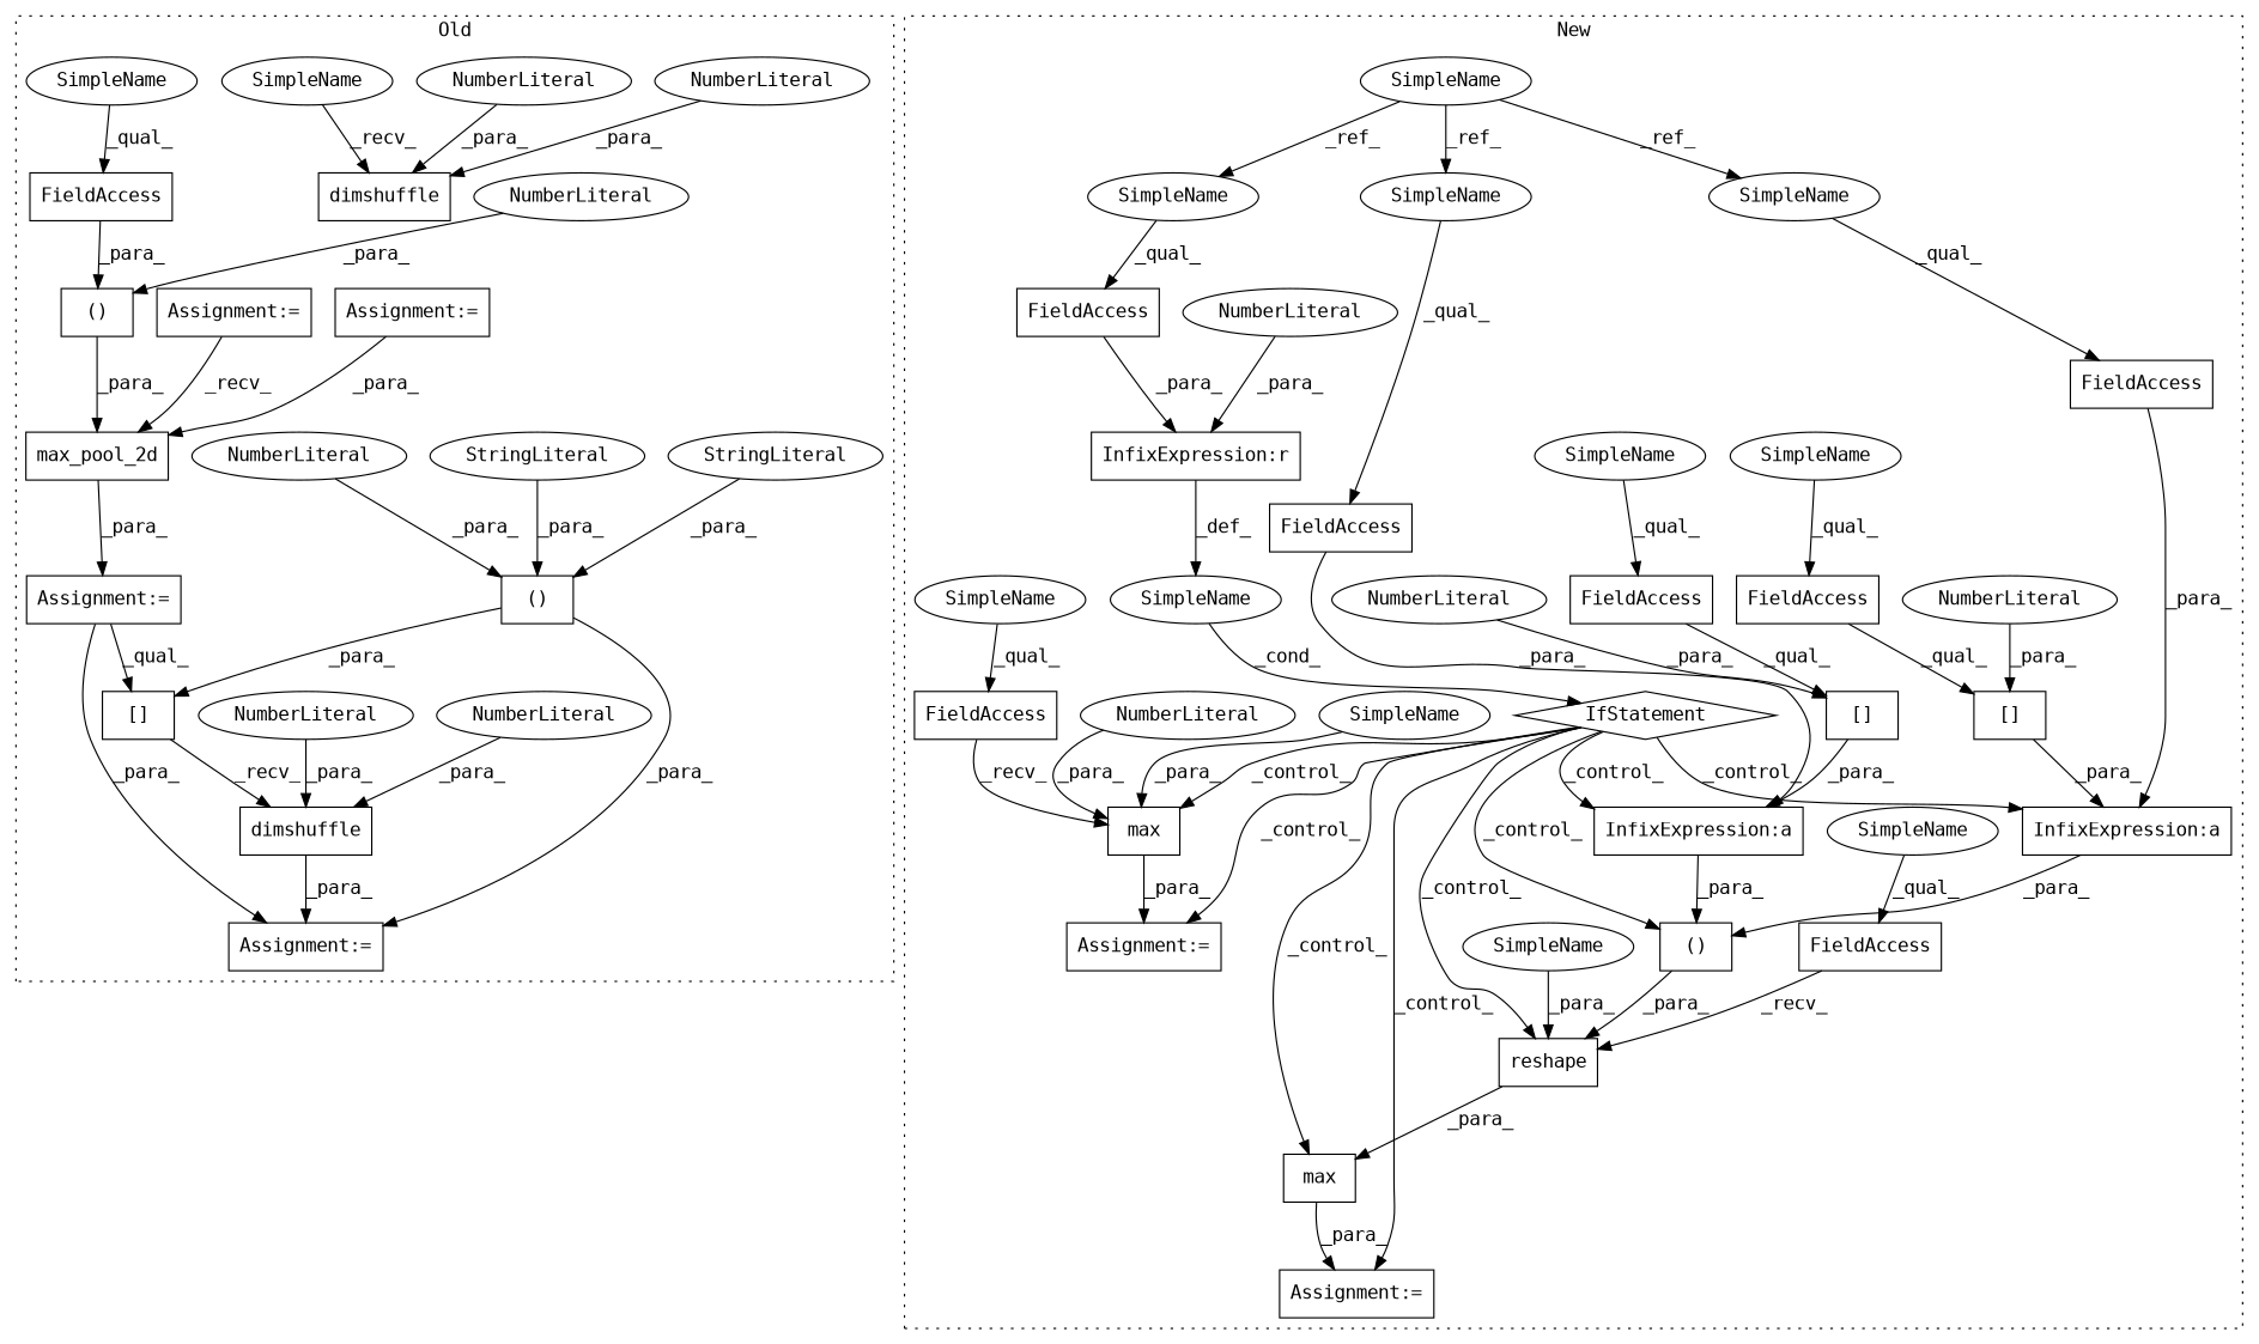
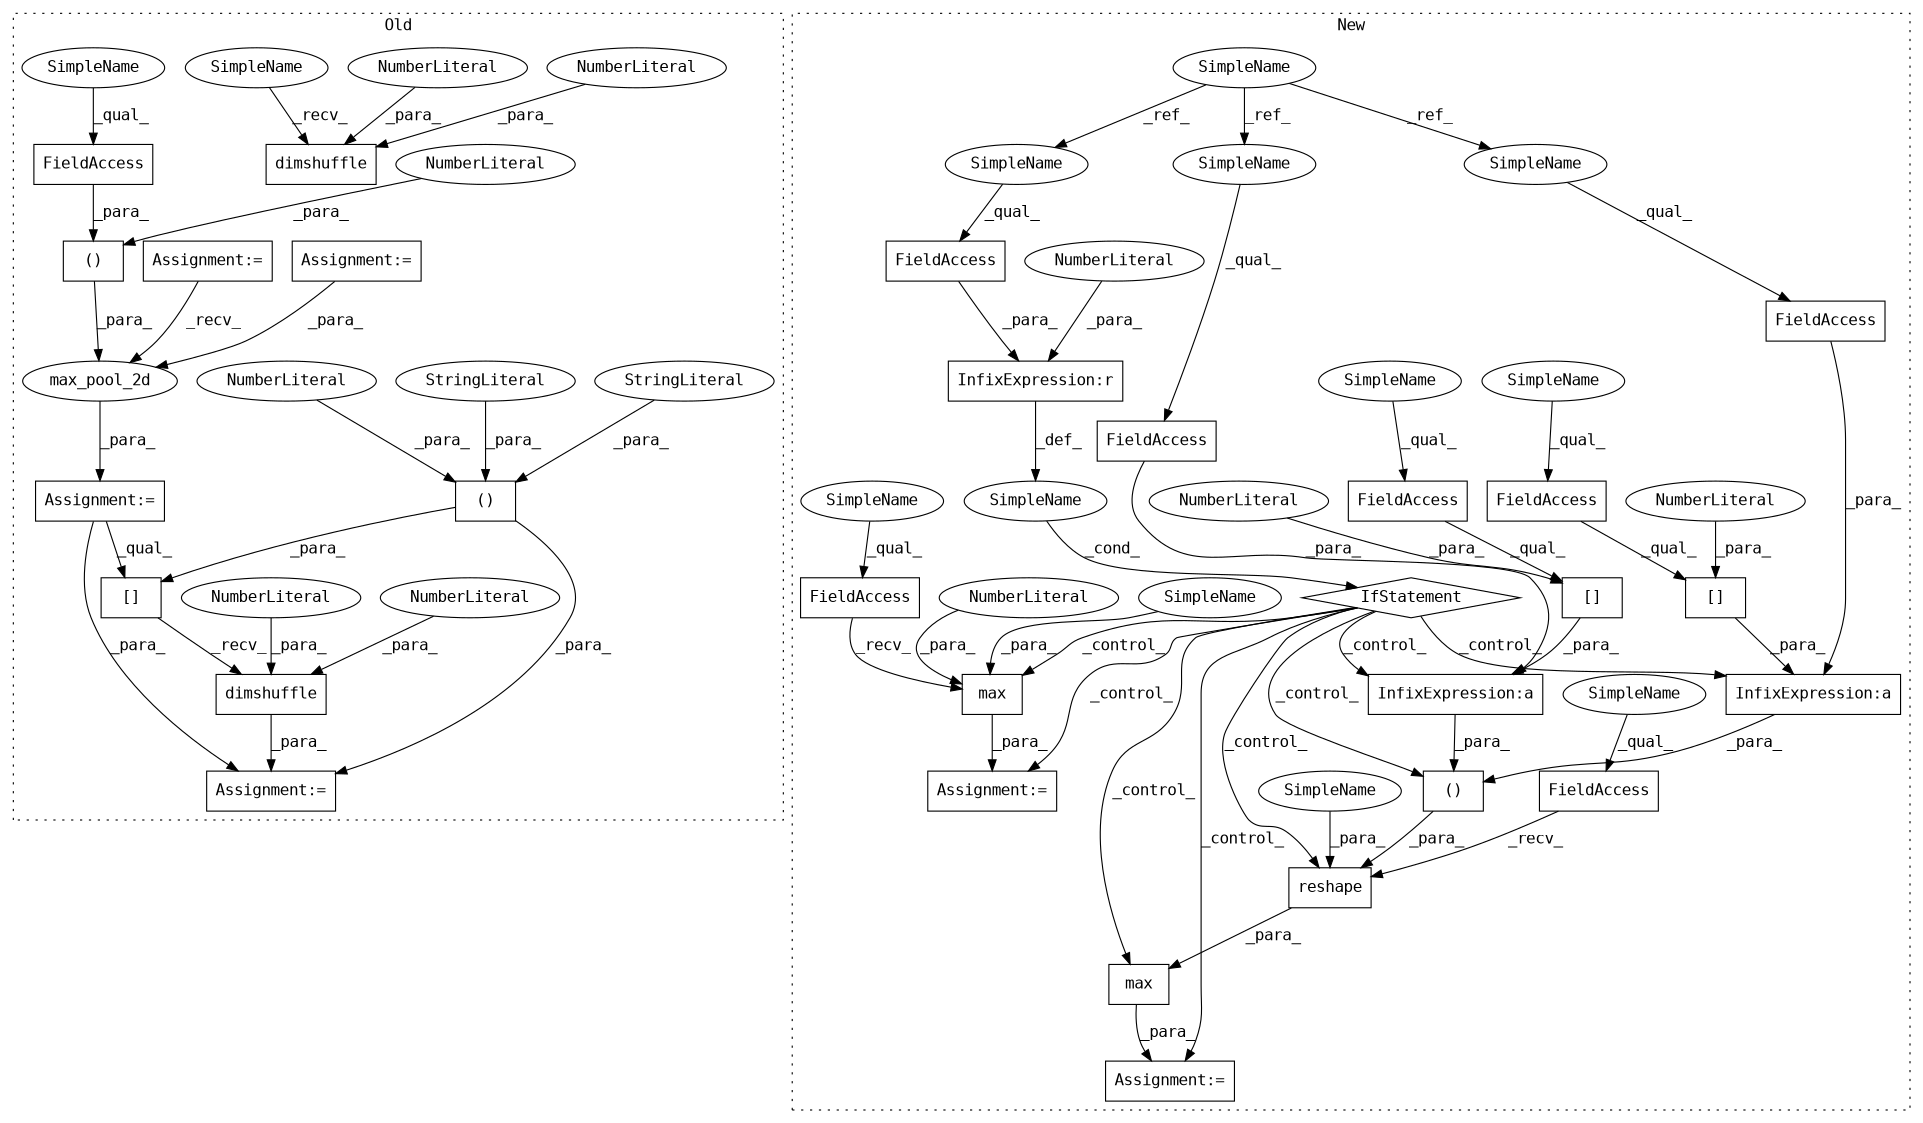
  digraph {
    fontname="DejaVu Sans Mono"
    node [a=42 fontname="DejaVu Sans Mono" l=1 s=5332 shape=box]
    edge [fontname="DejaVu Sans Mono"]
    n1 [a=2 l="12,2" label="[]" s="5401,5472"]
    n2 [a=106 l=59 label="()" s=5413]
    n3 [a=45 l=16 label=StringLiteral s=5456 shape=ellipse]
    n4 [a=45 l=16 label=StringLiteral s=5427 shape=ellipse]
    n5 [a=7 label="Assignment:=" s=5223]
    n6 [a=106 l=35 label="()"]
-   n7 [a=32 l="12,1" label=max_pool_2d s="5302,5387"]
+   n7 [a=32 l="12,1" label=max_pool_2d s="5302,5387" shape=ellipse]
    n8 [a=34 label=NumberLiteral s=5366 shape=ellipse]
    n9 [a=34 label=NumberLiteral s=5413 shape=ellipse]
    n10 [a=22 l=21 label=FieldAccess]
    n11 [a=32 l="11,1" label=dimshuffle s="5260,5274"]
    n12 [a=34 label=NumberLiteral s=5271 shape=ellipse]
    n13 [a=34 label=NumberLiteral s=5273 shape=ellipse]
    n14 [a=32 l="11,1" label=dimshuffle s="5475,5489"]
    n15 [a=34 label=NumberLiteral s=5486 shape=ellipse]
    n16 [a=34 label=NumberLiteral s=5488 shape=ellipse]
    n17 [a=7 label="Assignment:=" s=5400]
    n18 [a=7 label="Assignment:=" s=5290]
    n19 [a=7 l=10 label="Assignment:=" s=5141]
    n20 [l=6 label=SimpleName s=5253 shape=ellipse]
    n21 [l=4 label=SimpleName shape=ellipse]
    n22 [a=32 l="4,1" label=max s="5278,5290"]
    n23 [a=7 label="Assignment:=" s=5263]
    n24 [a=34 label=NumberLiteral s=5289 shape=ellipse]
    n25 [label=SimpleName shape=ellipse l="" s=""]
    n26 [a=25 l="4,2" label=IfStatement s="5065,5084" shape=diamond]
    n27 [a=7 label="Assignment:=" s=5100]
    n28 [a=27 l=3 label="InfixExpression:r" s=5080]
    n29 [a=34 label=NumberLiteral s=5083 shape=ellipse]
    n30 [a=106 l=75 label="()" s=5155]
    n31 [a=27 l=3 label="InfixExpression:a" s=5215]
    n32 [a=32 l="4,1" label=max s="5115,5234"]
    n33 [a=27 l=3 label="InfixExpression:a" s=5171]
    n34 [a=2 l="13,1" label="[]" s="5156,5170"]
    n35 [a=34 label=NumberLiteral s=5169 shape=ellipse]
    n36 [a=2 l="13,1" label="[]" s="5200,5214"]
    n37 [a=34 label=NumberLiteral s=5213 shape=ellipse]
    n38 [a=22 l=12 label=FieldAccess s=5200]
    n39 [a=22 l=11 label=FieldAccess s=5069]
    n40 [l=4 label=SimpleName s=5009 shape=ellipse]
    n41 [a=22 l=11 label=FieldAccess s=5174]
    n42 [a=22 l=13 label=FieldAccess s=5264]
    n43 [a=22 l=13 label=FieldAccess s=5119]
    n44 [a=22 l=11 label=FieldAccess s=5218]
    n45 [a=22 l=12 label=FieldAccess s=5156]
    n46 [a=32 l="8,2" label=reshape s="5133,5230"]
    n47 [l=6 label=SimpleName s=5119 shape=ellipse]
    n48 [l=6 label=SimpleName s=5264 shape=ellipse]
    n49 [l=4 label=SimpleName s=5069 shape=ellipse]
    n50 [l=4 label=SimpleName s=5174 shape=ellipse]
    n51 [l=4 label=SimpleName s=5218 shape=ellipse]
    n52 [l=6 label=SimpleName s=5156 shape=ellipse]
    n53 [l=6 label=SimpleName s=5200 shape=ellipse]
    n54 [l=6 label=SimpleName s=5141 shape=ellipse]
    n55 [l=6 label=SimpleName s=5282 shape=ellipse]
    subgraph cluster_1 {
      label=Old
      style=dotted
      n1
      n2
      n3
      n4
      n5
      n6
      n7
      n8
      n9
      n10
      n11
      n12
      n13
      n14
      n15
      n16
      n17
      n18
      n19
      n20
      n21
    }
    subgraph cluster_2 {
      label=New
      style=dotted
      n22
      n23
      n24
      n25
      n26
      n27
      n28
      n29
      n30
      n31
      n32
      n33
      n34
      n35
      n36
      n37
      n38
      n39
      n40
      n41
      n42
      n43
      n44
      n45
      n46
      n47
      n48
      n49
      n50
      n51
      n52
      n53
      n54
      n55
    }
    n1 -> n14 [label=_recv_]
    n2 -> n1 [label=_para_]
    n2 -> n17 [label=_para_]
    n3 -> n2 [label=_para_]
    n4 -> n2 [label=_para_]
    n5 -> n7 [label=_para_]
    n6 -> n7 [label=_para_]
    n7 -> n18 [label=_para_]
    n8 -> n6 [label=_para_]
    n9 -> n2 [label=_para_]
    n10 -> n6 [label=_para_]
    n12 -> n11 [label=_para_]
    n13 -> n11 [label=_para_]
    n14 -> n17 [label=_para_]
    n15 -> n14 [label=_para_]
    n16 -> n14 [label=_para_]
    n18 -> n1 [label=_qual_]
    n18 -> n17 [label=_para_]
    n19 -> n7 [label=_recv_]
    n20 -> n11 [label=_recv_]
    n21 -> n10 [label=_qual_]
    n22 -> n23 [label=_para_]
    n24 -> n22 [label=_para_]
    n25 -> n26 [label=_cond_]
    n26 -> n22 [label=_control_]
    n26 -> n23 [label=_control_]
    n26 -> n27 [label=_control_]
    n26 -> n30 [label=_control_]
    n26 -> n31 [label=_control_]
    n26 -> n32 [label=_control_]
    n26 -> n33 [label=_control_]
    n26 -> n46 [label=_control_]
    n28 -> n25 [label=_def_]
    n29 -> n28 [label=_para_]
    n30 -> n46 [label=_para_]
    n31 -> n30 [label=_para_]
    n32 -> n27 [label=_para_]
    n33 -> n30 [label=_para_]
    n34 -> n33 [label=_para_]
    n35 -> n34 [label=_para_]
    n36 -> n31 [label=_para_]
    n37 -> n36 [label=_para_]
    n38 -> n36 [label=_qual_]
    n39 -> n28 [label=_para_]
    n40 -> n49 [label=_ref_]
    n40 -> n50 [label=_ref_]
    n40 -> n51 [label=_ref_]
    n41 -> n33 [label=_para_]
    n42 -> n22 [label=_recv_]
    n43 -> n46 [label=_recv_]
    n44 -> n31 [label=_para_]
    n45 -> n34 [label=_qual_]
    n46 -> n32 [label=_para_]
    n47 -> n43 [label=_qual_]
    n48 -> n42 [label=_qual_]
    n49 -> n39 [label=_qual_]
    n50 -> n41 [label=_qual_]
    n51 -> n44 [label=_qual_]
    n52 -> n45 [label=_qual_]
    n53 -> n38 [label=_qual_]
    n54 -> n46 [label=_para_]
    n55 -> n22 [label=_para_]
  }
